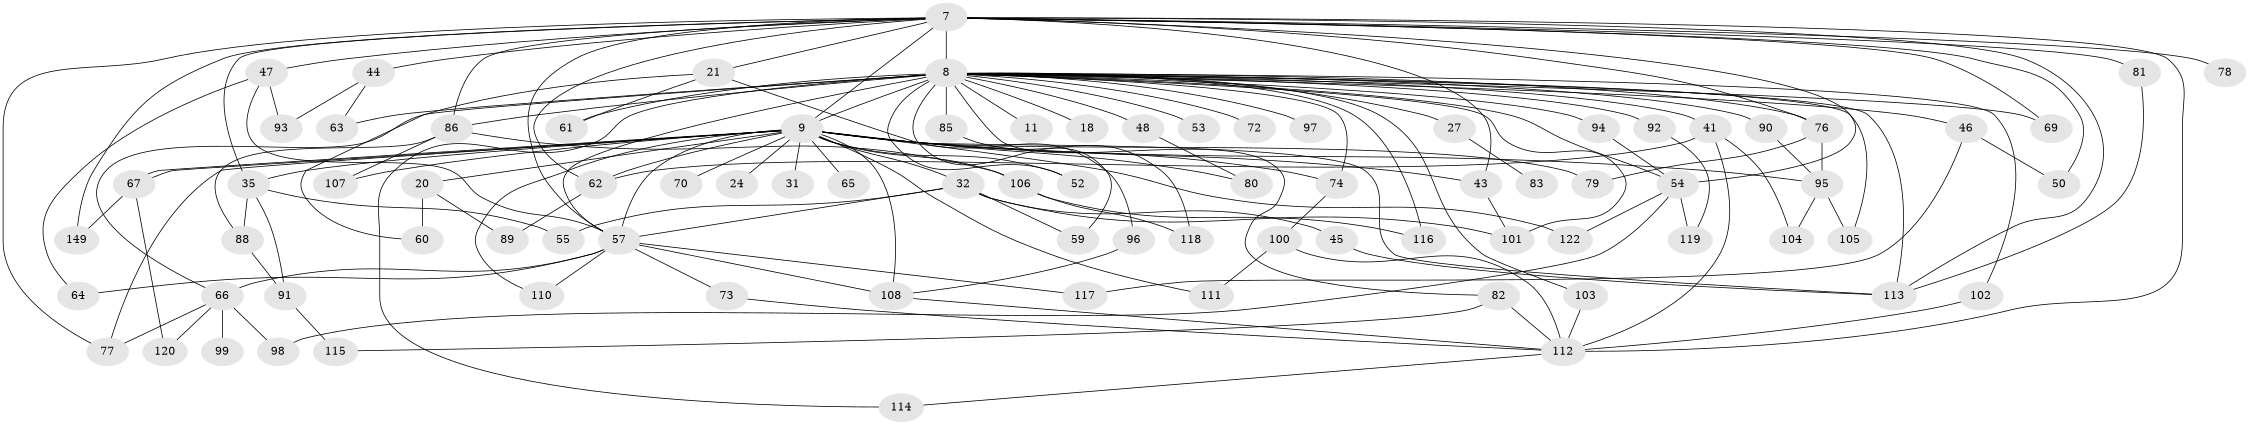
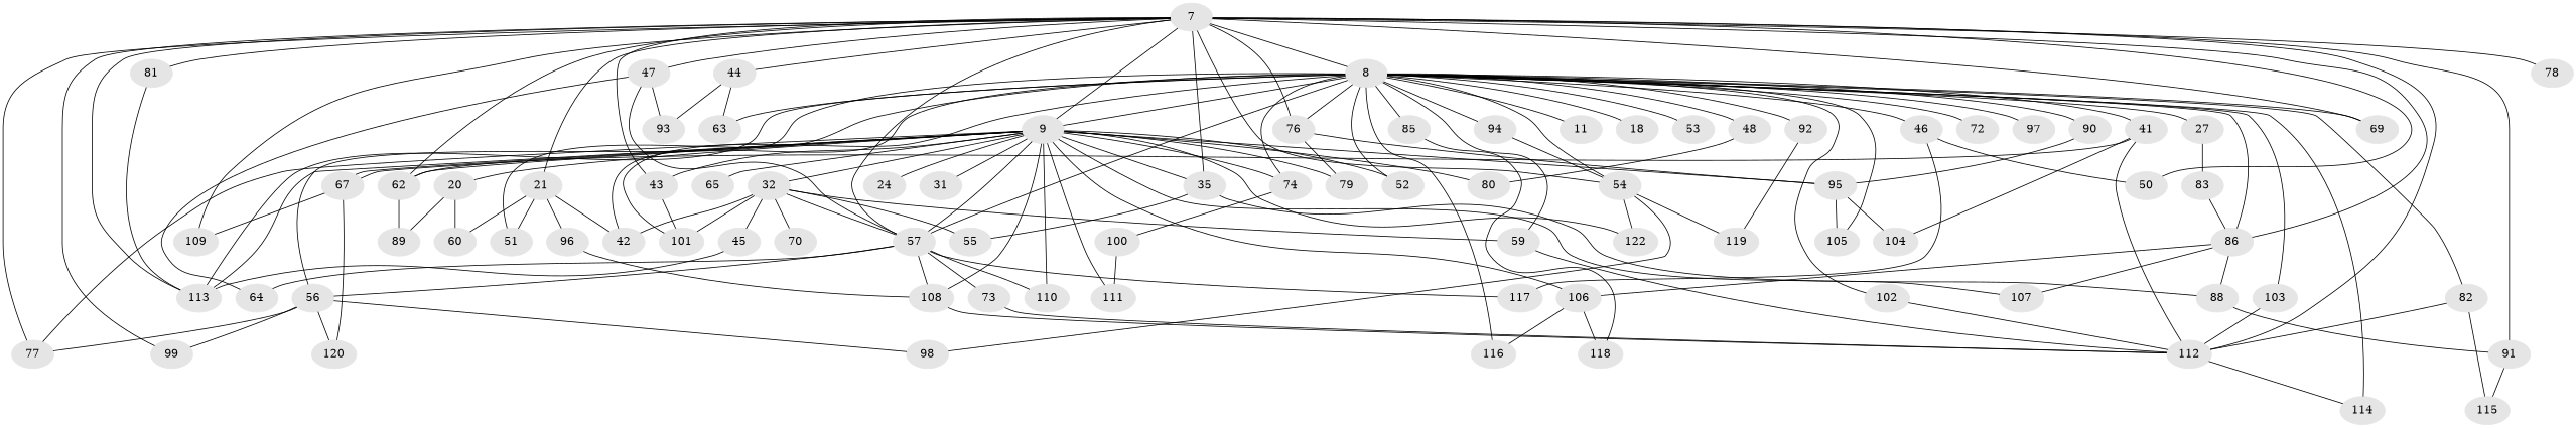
  graph {
    node [color=gray90 style=filled]
    7 [super="+1"]
    8 [super="+2+5"]
    9 [super="+6"]
    21
    35 [super="+34"]
    43 [super="+38"]
    44
    47
    50
    54 [super="+12"]
    57 [super="+16+10"]
    62 [super="+30"]
    69
    76 [super="+36"]
    77 [super="+37"]
    78 [super="+25"]
    81
    86 [super="+40+28+58"]
    91
    99
-   109 [label=149]
+   109
    112 [super="+23+87"]
    113 [super="+68+22"]
    11
    18
    27
    41
+   42 [super="+19"]
    46 [super="+29"]
    48
    52
    53
    59 [super="+56+39"]
-   61
+   61 [label=51]
    63
-   66
+   66 [label=56]
    72
    74
    82
    85
    90
    92 [super="+75"]
    94
    97
    101 [super="+51"]
    102
    103
    105
    114
    116
    70
    20
    24
    31 [super="+17"]
    32 [super="+14"]
    65
    67
    79
    80
    95 [super="+84"]
    106 [super="+71"]
    107
    108 [super="+26"]
    110
    111
    122 [super="+33"]
    60
    96
    55
    88
    93
    64 [super="+49"]
    98
    119
    117
    73
    89
    115
    83
    104
    120
    100
    118
    45
    7 -- 8 [weight=8]
    7 -- 9 [weight=4]
    7 -- 21
    7 -- 35
    7 -- 43
    7 -- 44 [weight=2]
    7 -- 47
    7 -- 50
    7 -- 54
    7 -- 57 [weight=4]
    7 -- 62 [weight=2]
    7 -- 69
    7 -- 76
    7 -- 77
    7 -- 78 [weight=3]
    7 -- 81
    7 -- 86 [weight=2]
-   35 -- 91
+   7 -- 91
+   7 -- 99
    7 -- 109
    7 -- 112 [weight=2]
    7 -- 113
    8 -- 9 [weight=8]
    8 -- 54
    8 -- 57 [weight=9]
    8 -- 69
    8 -- 76 [weight=2]
    8 -- 86 [weight=3]
    8 -- 113 [weight=2]
    8 -- 11 [weight=2]
    8 -- 18
    8 -- 27 [weight=2]
    8 -- 41
+   8 -- 42
    8 -- 46 [weight=3]
    8 -- 48
    8 -- 52
    8 -- 53 [weight=2]
    8 -- 59 [weight=2]
    8 -- 61
    8 -- 63
    8 -- 66
    8 -- 72 [weight=2]
    8 -- 74
    8 -- 82
    8 -- 85 [weight=2]
    8 -- 90
    8 -- 92 [weight=3]
    8 -- 94 [weight=2]
    8 -- 97 [weight=2]
    8 -- 101
    8 -- 102
    8 -- 103
    8 -- 105
    8 -- 114
    8 -- 116
    9 -- 35 [weight=2]
    9 -- 43 [weight=2]
    9 -- 57 [weight=5]
    9 -- 62
    9 -- 77
    9 -- 113 [weight=2]
    9 -- 52
    9 -- 74
-   9 -- 70
+   32 -- 70
    9 -- 20 [weight=2]
    9 -- 24 [weight=2]
    9 -- 31 [weight=3]
    9 -- 32 [weight=2]
    9 -- 65
    9 -- 67
    9 -- 67
    9 -- 79
    9 -- 80
    9 -- 95 [weight=2]
    9 -- 106 [weight=2]
    9 -- 107
    9 -- 108 [weight=3]
    9 -- 110
    9 -- 111
    9 -- 122 [weight=2]
+   21 -- 42 [weight=2]
    21 -- 61
    21 -- 60
    21 -- 96
    35 -- 55
    35 -- 88
    43 -- 101
    44 -- 63
    44 -- 93
    47 -- 57
    47 -- 93
    47 -- 64
    54 -- 122
    54 -- 98
    54 -- 119
    57 -- 66
    57 -- 108
    57 -- 110
    57 -- 64 [weight=2]
    57 -- 117
    57 -- 73
    62 -- 89
    76 -- 79
    76 -- 95
    81 -- 113
    86 -- 106
    86 -- 107
    86 -- 88
    91 -- 115
    112 -- 114
    27 -- 83
    41 -- 62
    41 -- 112
    41 -- 104
    46 -- 50
    46 -- 117
    48 -- 80
    66 -- 77
    66 -- 99
    66 -- 98
    66 -- 120
    74 -- 100
    82 -- 112
    82 -- 115
    85 -- 118
    90 -- 95
    92 -- 119
    94 -- 54
    102 -- 112
    103 -- 112
    20 -- 60
    20 -- 89
    32 -- 57
+   32 -- 42
    32 -- 59
    32 -- 101
    32 -- 55
    32 -- 45
    67 -- 109
    67 -- 120
    95 -- 105
    95 -- 104
    106 -- 116
    106 -- 118
    108 -- 112
    96 -- 108
    88 -- 91
    73 -- 112
-   100 -- 112
+   83 -- 86
+   59 -- 112
    100 -- 111
    45 -- 113
  }
